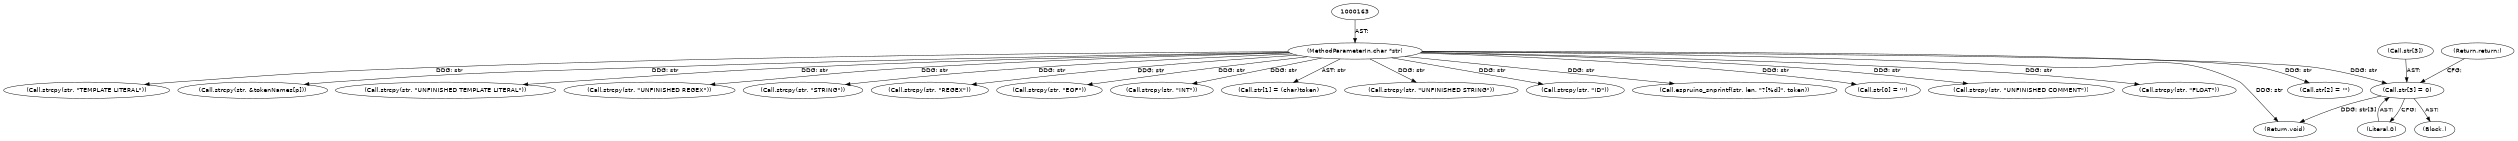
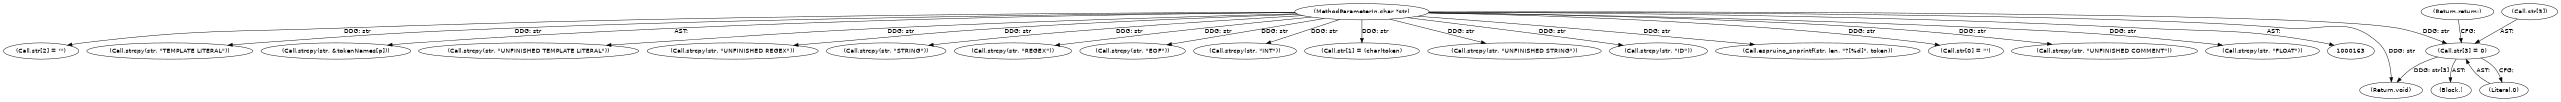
  digraph {
    fontname="DejaVu Sans"
    node [fontname="DejaVu Sans"]
    edge [fontname="DejaVu Sans"]
    n1 [label="(Call,str[3] = 0)"]
    n2 [label="(Return,void)"]
    n3 [label="(Block,)"]
    n4 [label="(Literal,0)"]
    n5 [label="(MethodParameterIn,char *str)"]
    n6 [label="(Call,str[2] = '\'')"]
    n7 [label="(Call,strcpy(str, \"TEMPLATE LITERAL\"))"]
    n8 [label="(Call,strcpy(str, &tokenNames[p]))"]
    n9 [label="(Call,strcpy(str, \"UNFINISHED TEMPLATE LITERAL\"))"]
    n10 [label="(Call,strcpy(str, \"UNFINISHED REGEX\"))"]
    n11 [label="(Call,strcpy(str, \"STRING\"))"]
    n12 [label="(Call,strcpy(str, \"REGEX\"))"]
    n13 [label="(Call,strcpy(str, \"EOF\"))"]
    n14 [label="(Call,strcpy(str, \"INT\"))"]
    n15 [label="(Call,str[1] = (char)token)"]
    n16 [label="(Call,strcpy(str, \"UNFINISHED STRING\"))"]
    n17 [label="(Call,strcpy(str, \"ID\"))"]
    n18 [label="(Call,espruino_snprintf(str, len, \"?[%d]\", token))"]
    n19 [label="(Call,str[0] = '\'')"]
    n20 [label="(Call,strcpy(str, \"UNFINISHED COMMENT\"))"]
    n21 [label="(Call,strcpy(str, \"FLOAT\"))"]
    1000163
    n23 [label="(Call,str[3])"]
    n24 [label="(Return,return;)"]
    n1 -> n2 [label="DDG: str[3]"]
    n1 -> n3 [label="AST: "]
    n1 -> n4 [label="CFG: "]
    n4 -> n1 [label="AST: "]
    n5 -> n1 [label="DDG: str"]
    n5 -> n2 [label="DDG: str"]
    n5 -> n6 [label="DDG: str"]
    n5 -> n7 [label="DDG: str"]
-   n5 -> n8 [label="DDG: str"]
+   n5 -> n8 [label="AST: "]
    n5 -> n9 [label="DDG: str"]
    n5 -> n10 [label="DDG: str"]
    n5 -> n11 [label="DDG: str"]
    n5 -> n12 [label="DDG: str"]
    n5 -> n13 [label="DDG: str"]
    n5 -> n14 [label="DDG: str"]
-   n5 -> n15 [label="AST: str"]
+   n5 -> n15 [label="DDG: str"]
    n5 -> n16 [label="DDG: str"]
    n5 -> n17 [label="DDG: str"]
    n5 -> n18 [label="DDG: str"]
    n5 -> n19 [label="DDG: str"]
    n5 -> n20 [label="DDG: str"]
    n5 -> n21 [label="DDG: str"]
-   1000163 -> n5 [label="AST: "]
+   n5 -> 1000163 [label="AST: "]
    n23 -> n1 [label="AST: "]
    n24 -> n1 [label="CFG: "]
  }
